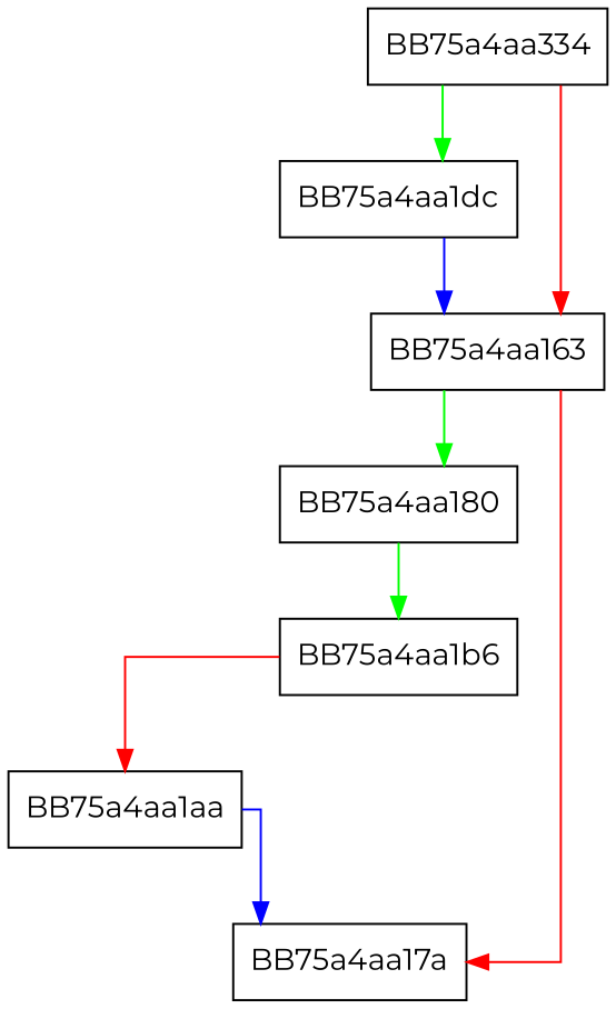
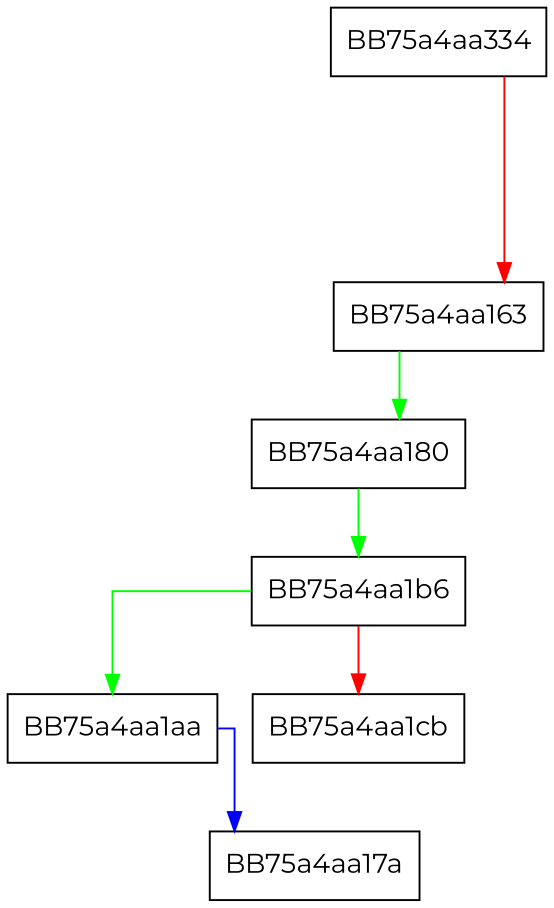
  digraph {
    fontname=Montserrat
    splines=ortho
    node [fontname=Montserrat shape=box]
    edge [color=green fontname=Montserrat]
    n1 [label=BB75a4aa334]
-   BB75a4aa1dc
    BB75a4aa163
    BB75a4aa180
    BB75a4aa17a
    BB75a4aa1b6
    BB75a4aa1aa
-   n1 -> BB75a4aa1dc
+   BB75a4aa1cb
    n1 -> BB75a4aa163 [color=red]
-   BB75a4aa1dc -> BB75a4aa163 [color=blue]
    BB75a4aa163 -> BB75a4aa180
-   BB75a4aa163 -> BB75a4aa17a [color=red]
    BB75a4aa180 -> BB75a4aa1b6
-   BB75a4aa1b6 -> BB75a4aa1aa [color=red]
+   BB75a4aa1b6 -> BB75a4aa1aa
+   BB75a4aa1b6 -> BB75a4aa1cb [color=red]
    BB75a4aa1aa -> BB75a4aa17a [color=blue]
  }
